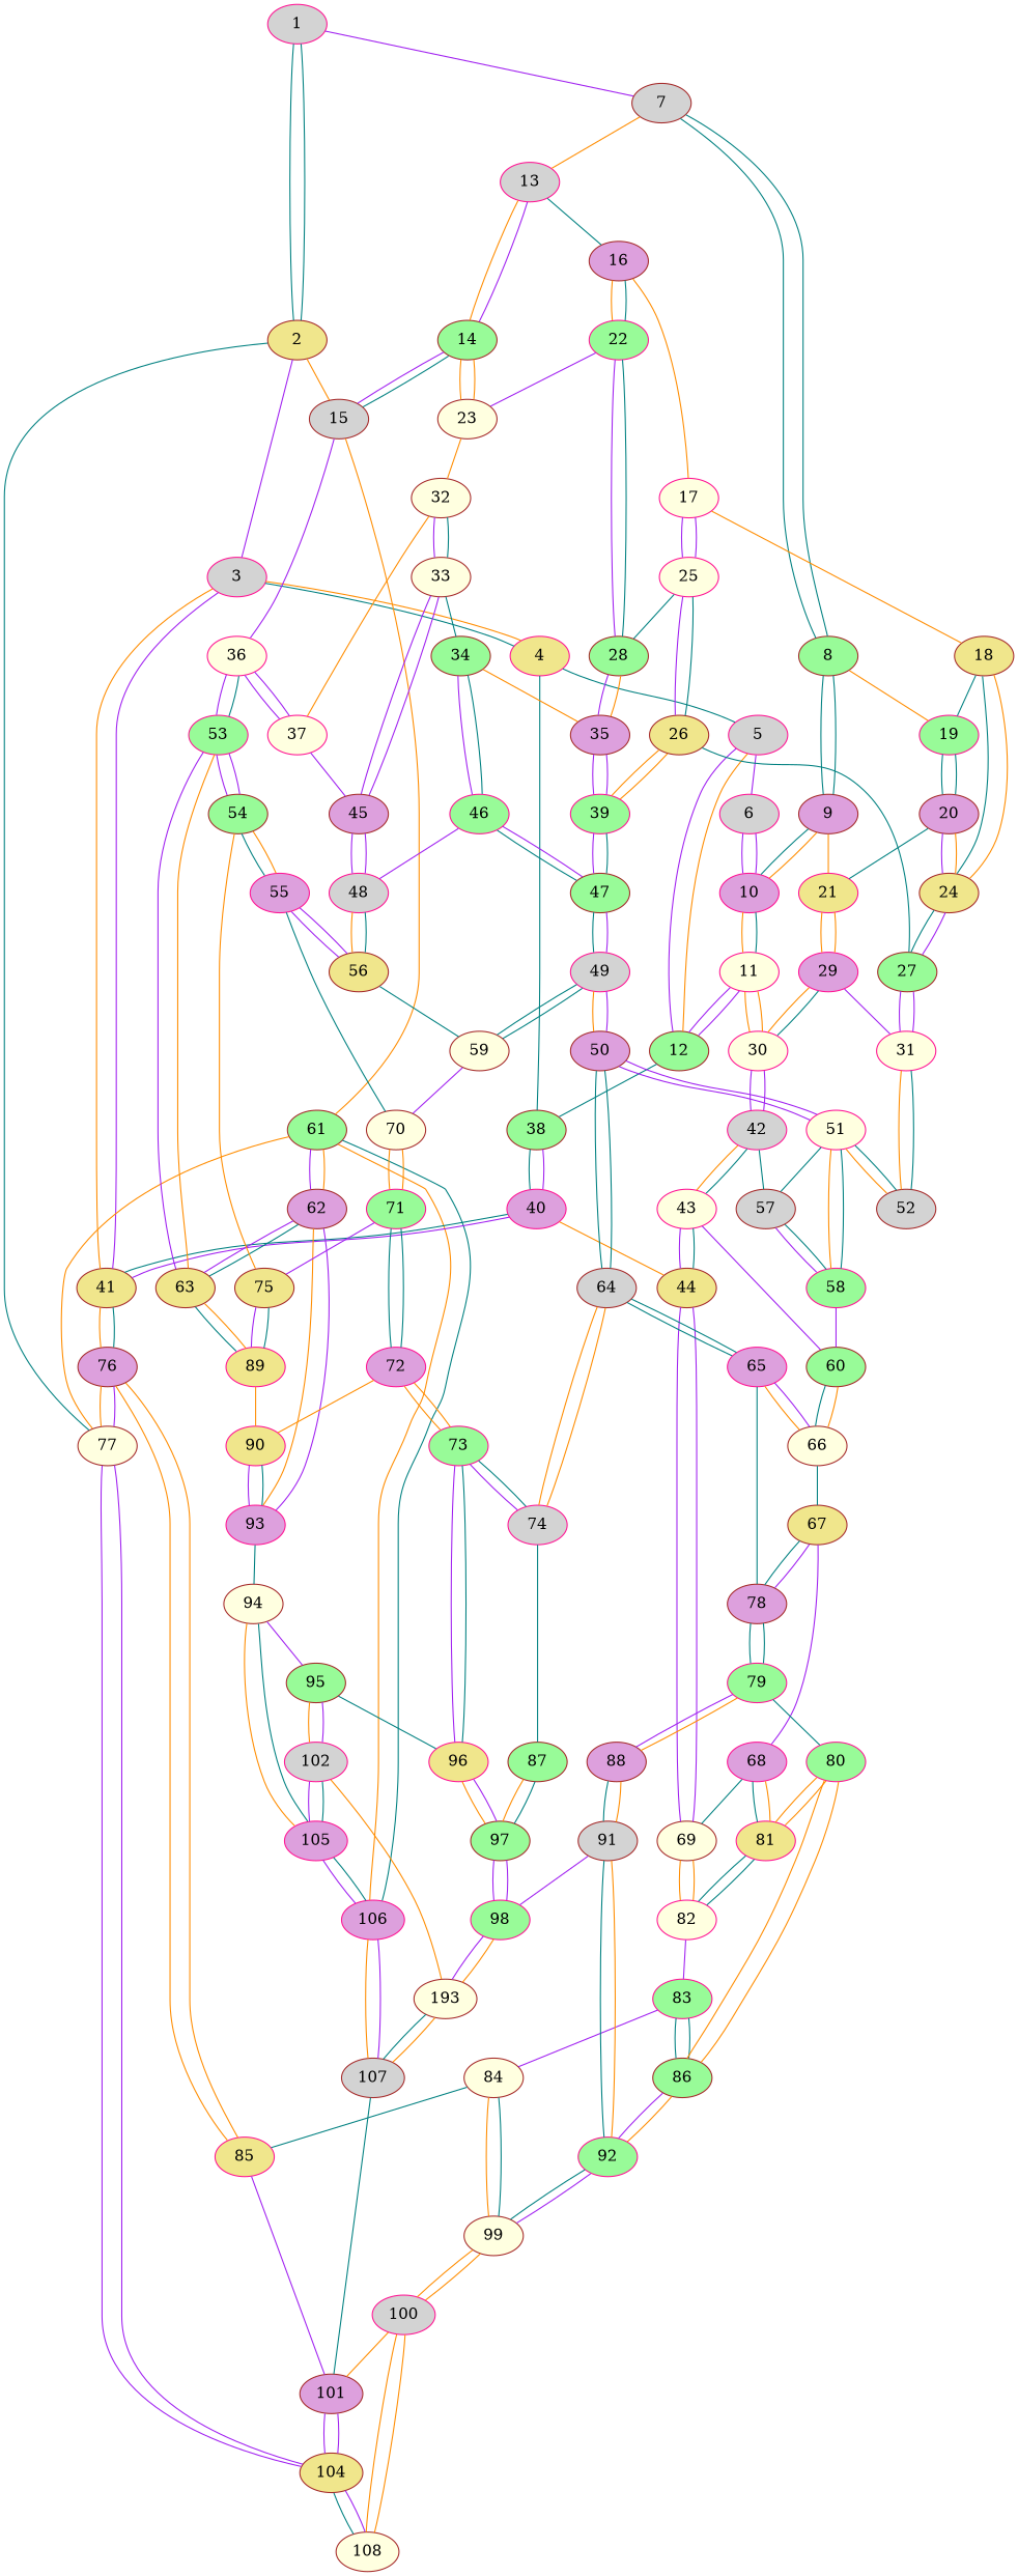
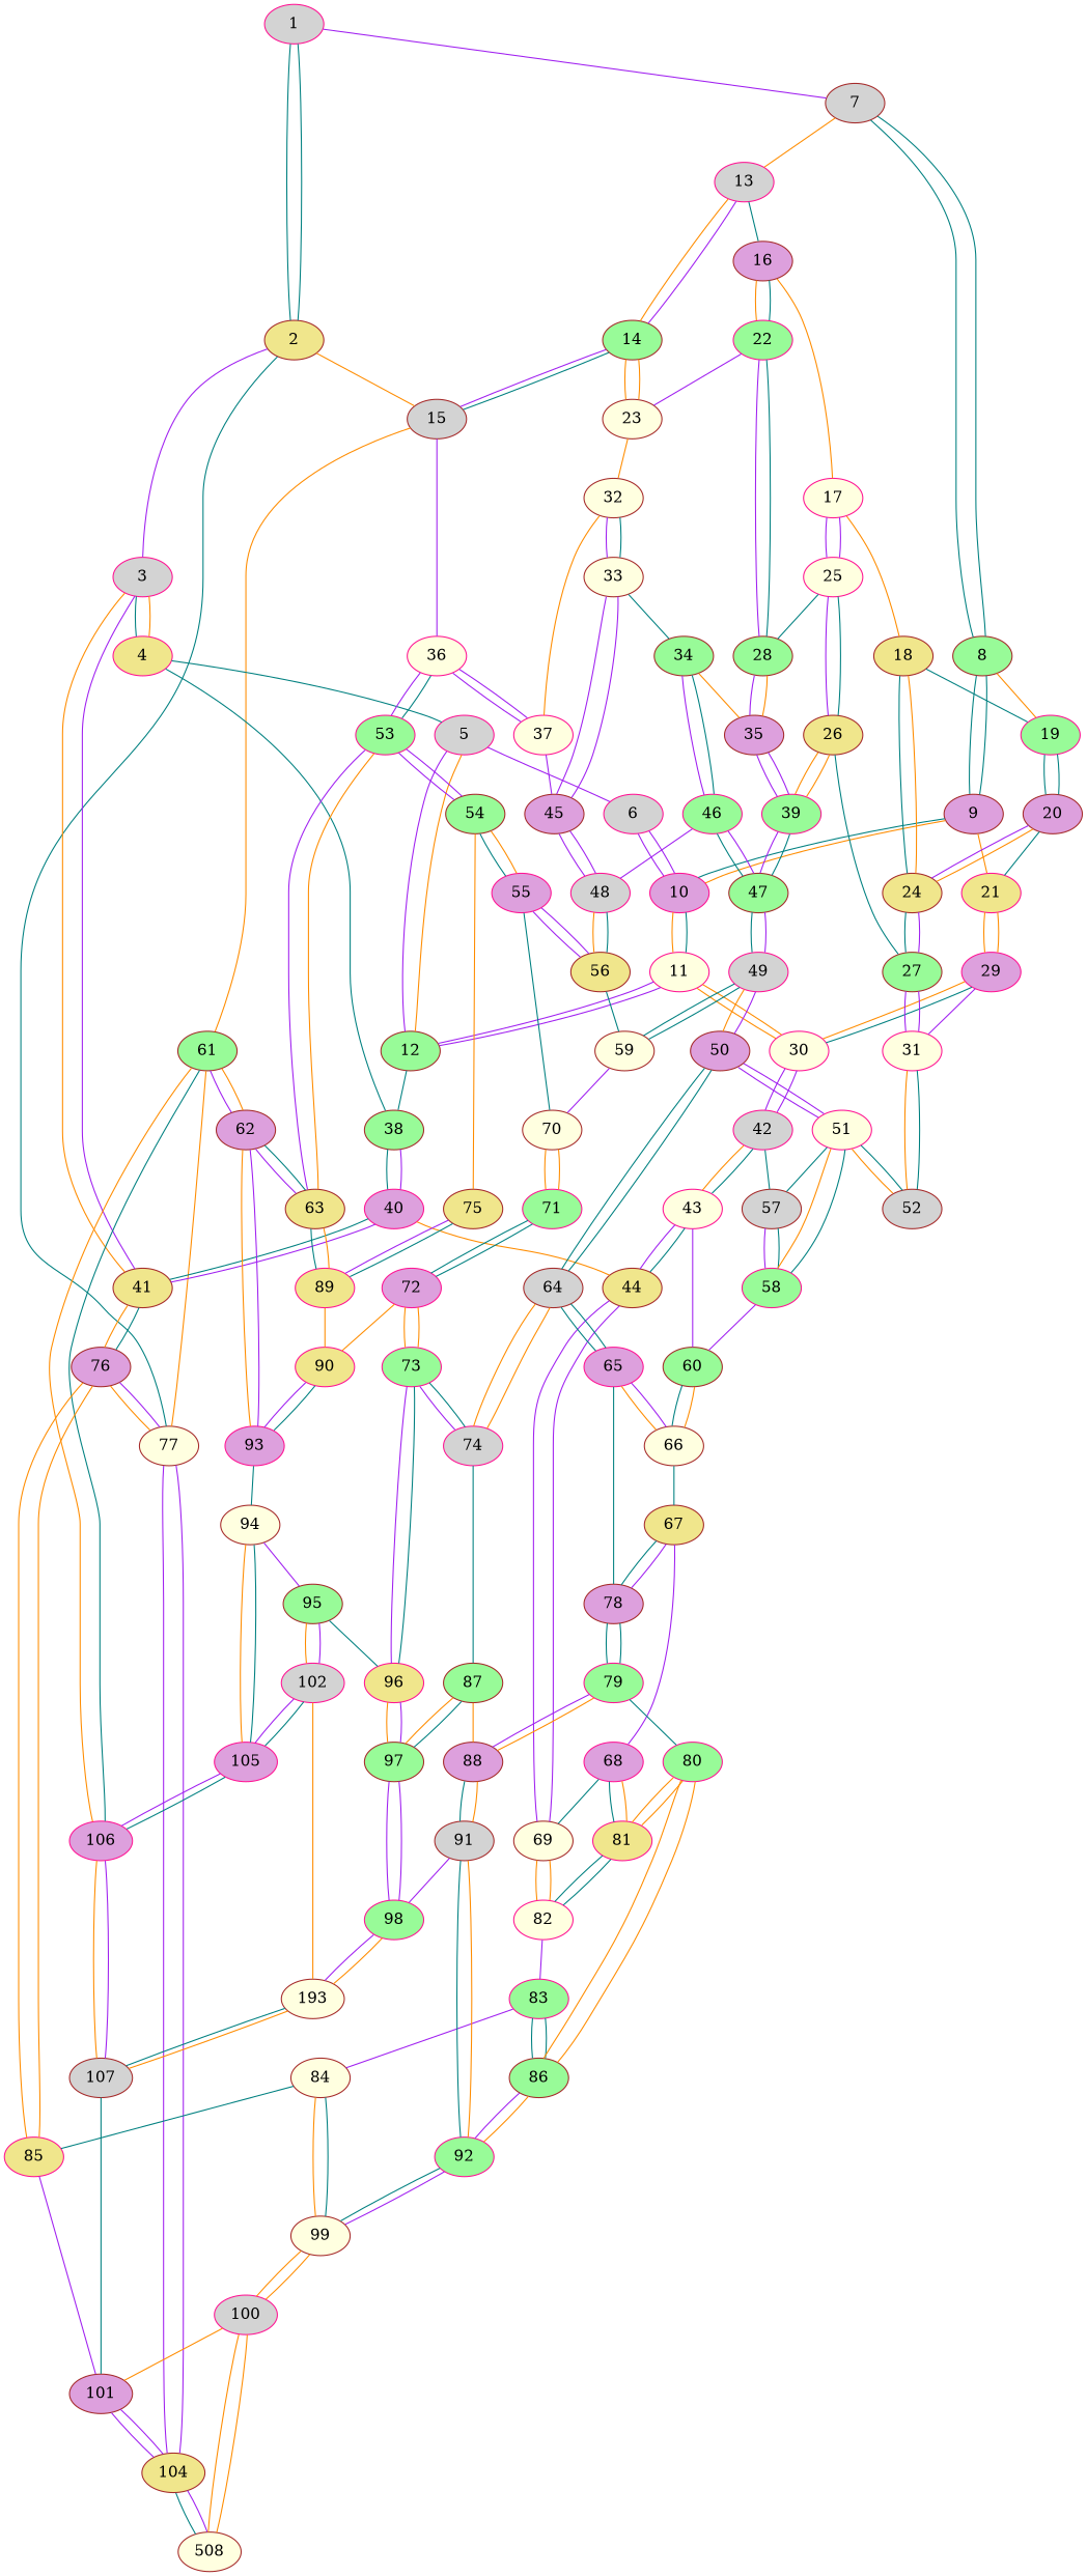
  graph {
    node [color=brown fillcolor=palegreen style=filled]
    edge [color=teal]
    1 [color=deeppink fillcolor=lightgrey]
    2 [fillcolor=khaki]
    7 [fillcolor=lightgrey]
    3 [color=deeppink fillcolor=lightgrey]
    15 [fillcolor=lightgrey]
    77 [fillcolor=lightyellow]
    8
    13 [color=deeppink fillcolor=lightgrey]
    4 [color=deeppink fillcolor=khaki]
    41 [fillcolor=khaki]
    36 [color=deeppink fillcolor=lightyellow]
    61
    104 [fillcolor=khaki]
    5 [color=deeppink fillcolor=lightgrey]
    38
    76 [fillcolor=plum]
    6 [color=deeppink fillcolor=lightgrey]
    12
    40 [color=deeppink fillcolor=plum]
    10 [color=deeppink fillcolor=plum]
    11 [color=deeppink fillcolor=lightyellow]
    9 [fillcolor=plum]
    19 [color=deeppink]
    14
    16 [fillcolor=plum]
    21 [color=deeppink fillcolor=khaki]
    20 [fillcolor=plum]
    29 [color=deeppink fillcolor=plum]
    30 [color=deeppink fillcolor=lightyellow]
    42 [color=deeppink fillcolor=lightgrey]
    23 [fillcolor=lightyellow]
    17 [color=deeppink fillcolor=lightyellow]
    22 [color=deeppink]
    32 [fillcolor=lightyellow]
    37 [color=deeppink fillcolor=lightyellow]
    53 [color=deeppink]
    62 [fillcolor=plum]
    106 [color=deeppink fillcolor=plum]
    18 [fillcolor=khaki]
    25 [color=deeppink fillcolor=lightyellow]
    28
    24 [fillcolor=khaki]
    26 [fillcolor=khaki]
    27
    31 [color=deeppink fillcolor=lightyellow]
    35 [fillcolor=plum]
    33 [fillcolor=lightyellow]
    39 [color=deeppink]
    47
    52 [fillcolor=lightgrey]
    43 [color=deeppink fillcolor=lightyellow]
    57 [fillcolor=lightgrey]
    34
    45 [fillcolor=plum]
    46 [color=deeppink]
    48 [color=deeppink fillcolor=lightgrey]
    54
    63 [fillcolor=khaki]
    44 [fillcolor=khaki]
    49 [color=deeppink fillcolor=lightgrey]
    69 [fillcolor=lightyellow]
    85 [color=deeppink fillcolor=khaki]
    60
    58 [color=deeppink]
    66 [fillcolor=lightyellow]
    82 [color=deeppink fillcolor=lightyellow]
    56 [fillcolor=khaki]
    50 [fillcolor=plum]
    59 [fillcolor=lightyellow]
    51 [color=deeppink fillcolor=lightyellow]
    64 [fillcolor=lightgrey]
    70 [fillcolor=lightyellow]
    65 [color=deeppink fillcolor=plum]
    74 [color=deeppink fillcolor=lightgrey]
    55 [color=deeppink fillcolor=plum]
    75 [fillcolor=khaki]
    89 [color=deeppink fillcolor=khaki]
    71 [color=deeppink]
    67 [fillcolor=khaki]
    93 [color=deeppink fillcolor=plum]
    107 [fillcolor=lightgrey]
    94 [fillcolor=lightyellow]
    90 [color=deeppink fillcolor=khaki]
    78 [fillcolor=plum]
    87
    79 [color=deeppink]
    68 [color=deeppink fillcolor=plum]
    81 [color=deeppink fillcolor=khaki]
    83 [color=deeppink]
    72 [color=deeppink fillcolor=plum]
    73 [color=deeppink]
    96 [color=deeppink fillcolor=khaki]
    97
    88 [fillcolor=plum]
    101 [fillcolor=plum]
-   108 [fillcolor=lightyellow]
+   108 [fillcolor=lightyellow label=508]
    80 [color=deeppink]
    86
    91 [fillcolor=lightgrey]
    92 [color=deeppink]
    84 [fillcolor=lightyellow]
    99 [fillcolor=lightyellow]
    100 [color=deeppink fillcolor=lightgrey]
    98 [color=deeppink]
    n105 [fillcolor=lightyellow label=193]
    95
    105 [color=deeppink fillcolor=plum]
    102 [color=deeppink fillcolor=lightgrey]
    1 -- 2
    1 -- 2
    1 -- 7 [color=purple]
    2 -- 3 [color=purple]
    2 -- 15 [color=darkorange]
    2 -- 77
    7 -- 8
    7 -- 8
    7 -- 13 [color=darkorange]
    3 -- 4
    3 -- 4 [color=darkorange]
    3 -- 41 [color=darkorange]
    3 -- 41 [color=purple]
    15 -- 36 [color=purple]
    15 -- 61 [color=darkorange]
    77 -- 104 [color=purple]
    77 -- 104 [color=purple]
    8 -- 9
    8 -- 9
    8 -- 19 [color=darkorange]
    13 -- 14 [color=darkorange]
    13 -- 14 [color=purple]
    13 -- 16
    4 -- 5
    4 -- 38
    41 -- 76 [color=darkorange]
    41 -- 76
    36 -- 37 [color=purple]
    36 -- 37 [color=purple]
    36 -- 53 [color=purple]
    36 -- 53
    61 -- 77 [color=darkorange]
    61 -- 62 [color=purple]
    61 -- 62 [color=darkorange]
    61 -- 106 [color=darkorange]
    61 -- 106
    104 -- 108
    104 -- 108 [color=purple]
    5 -- 6 [color=purple]
    5 -- 12 [color=purple]
    5 -- 12 [color=darkorange]
    38 -- 40
    38 -- 40 [color=purple]
    76 -- 77 [color=darkorange]
    76 -- 77 [color=purple]
    76 -- 85 [color=darkorange]
    76 -- 85 [color=darkorange]
    6 -- 10 [color=purple]
    6 -- 10 [color=purple]
    12 -- 38
    40 -- 41
    40 -- 41 [color=purple]
    40 -- 44 [color=darkorange]
    10 -- 11 [color=darkorange]
    10 -- 11
    11 -- 12 [color=purple]
    11 -- 12 [color=purple]
    11 -- 30 [color=darkorange]
    11 -- 30 [color=darkorange]
    9 -- 10
    9 -- 10 [color=darkorange]
    9 -- 21 [color=darkorange]
    19 -- 20
    19 -- 20
    14 -- 15 [color=purple]
    14 -- 15
    14 -- 23 [color=darkorange]
    14 -- 23 [color=darkorange]
    16 -- 17 [color=darkorange]
    16 -- 22 [color=darkorange]
    16 -- 22
    21 -- 29 [color=darkorange]
    21 -- 29 [color=darkorange]
    20 -- 21
    20 -- 24 [color=purple]
    20 -- 24 [color=darkorange]
    29 -- 30 [color=darkorange]
    29 -- 30
    29 -- 31 [color=purple]
    30 -- 42 [color=purple]
    30 -- 42 [color=purple]
    42 -- 43 [color=darkorange]
    42 -- 43
    42 -- 57
    23 -- 32 [color=darkorange]
    17 -- 18 [color=darkorange]
    17 -- 25 [color=purple]
    17 -- 25 [color=purple]
    22 -- 23 [color=purple]
    22 -- 28 [color=purple]
    22 -- 28
    32 -- 37 [color=darkorange]
    32 -- 33 [color=purple]
    32 -- 33
    37 -- 45 [color=purple]
    53 -- 54 [color=purple]
    53 -- 54 [color=purple]
    53 -- 63 [color=purple]
    53 -- 63 [color=darkorange]
    62 -- 63 [color=purple]
    62 -- 63
    62 -- 93 [color=darkorange]
    62 -- 93 [color=purple]
    106 -- 107 [color=darkorange]
    106 -- 107 [color=purple]
    18 -- 19
    18 -- 24
    18 -- 24 [color=darkorange]
    25 -- 28
    25 -- 26 [color=purple]
    25 -- 26
    28 -- 35 [color=purple]
    28 -- 35 [color=darkorange]
    24 -- 27
    24 -- 27 [color=purple]
    26 -- 27
    26 -- 39 [color=darkorange]
    26 -- 39 [color=darkorange]
    27 -- 31 [color=purple]
    27 -- 31 [color=purple]
    31 -- 52 [color=darkorange]
    31 -- 52
    35 -- 39 [color=purple]
    35 -- 39 [color=purple]
    33 -- 34
    33 -- 45 [color=purple]
    33 -- 45 [color=purple]
    39 -- 47 [color=purple]
    39 -- 47
    47 -- 49
    47 -- 49 [color=purple]
    43 -- 44 [color=purple]
    43 -- 44
    43 -- 60 [color=purple]
    57 -- 58 [color=purple]
    57 -- 58
    34 -- 35 [color=darkorange]
    34 -- 46 [color=purple]
    34 -- 46
    45 -- 48 [color=purple]
    45 -- 48 [color=purple]
    46 -- 47
    46 -- 47 [color=purple]
    46 -- 48 [color=purple]
    48 -- 56 [color=darkorange]
    48 -- 56
    54 -- 55
    54 -- 55 [color=darkorange]
    54 -- 75 [color=darkorange]
    63 -- 89
    63 -- 89 [color=darkorange]
    44 -- 69 [color=purple]
    44 -- 69 [color=purple]
    49 -- 50 [color=darkorange]
    49 -- 50 [color=purple]
    49 -- 59
    49 -- 59
    69 -- 82 [color=darkorange]
    69 -- 82 [color=darkorange]
    85 -- 101 [color=purple]
    60 -- 66
    60 -- 66 [color=darkorange]
    58 -- 60 [color=purple]
    66 -- 67
    82 -- 83 [color=purple]
    56 -- 59
    50 -- 51 [color=purple]
    50 -- 51 [color=purple]
    50 -- 64
    50 -- 64
    59 -- 70 [color=purple]
    51 -- 52 [color=darkorange]
    51 -- 52
    51 -- 57
    51 -- 58 [color=darkorange]
    51 -- 58
    64 -- 65
    64 -- 65
    64 -- 74 [color=darkorange]
    64 -- 74 [color=darkorange]
    70 -- 71 [color=darkorange]
    70 -- 71 [color=darkorange]
    65 -- 66 [color=darkorange]
    65 -- 66 [color=purple]
    65 -- 78
    74 -- 87
    55 -- 56 [color=purple]
    55 -- 56 [color=purple]
    55 -- 70
    75 -- 89 [color=purple]
    75 -- 89
    89 -- 90 [color=darkorange]
-   71 -- 75 [color=purple]
    71 -- 72
    71 -- 72
    67 -- 78
    67 -- 78 [color=purple]
    67 -- 68 [color=purple]
    93 -- 94
    107 -- 101
    94 -- 95 [color=purple]
    94 -- 105 [color=darkorange]
    94 -- 105
    90 -- 93 [color=purple]
    90 -- 93
    78 -- 79
    78 -- 79
    87 -- 97 [color=darkorange]
    87 -- 97
+   87 -- 88 [color=darkorange]
    79 -- 88 [color=purple]
    79 -- 88 [color=darkorange]
    79 -- 80
    68 -- 69
    68 -- 81
    68 -- 81 [color=darkorange]
    81 -- 82
    81 -- 82
    83 -- 86
    83 -- 86
    83 -- 84 [color=purple]
    72 -- 90 [color=darkorange]
    72 -- 73 [color=darkorange]
    72 -- 73 [color=darkorange]
    73 -- 74 [color=purple]
    73 -- 74
    73 -- 96 [color=purple]
    73 -- 96
    96 -- 97 [color=darkorange]
    96 -- 97 [color=purple]
    97 -- 98 [color=purple]
    97 -- 98 [color=purple]
    88 -- 91
    88 -- 91 [color=darkorange]
    101 -- 104 [color=purple]
    101 -- 104 [color=purple]
    80 -- 81 [color=darkorange]
    80 -- 81 [color=darkorange]
    80 -- 86 [color=darkorange]
    80 -- 86 [color=darkorange]
    86 -- 92 [color=purple]
    86 -- 92 [color=darkorange]
    91 -- 92
    91 -- 92 [color=darkorange]
    91 -- 98 [color=purple]
    92 -- 99
    92 -- 99 [color=purple]
    84 -- 85
    84 -- 99 [color=darkorange]
    84 -- 99
    99 -- 100 [color=darkorange]
    99 -- 100 [color=darkorange]
    100 -- 101 [color=darkorange]
    100 -- 108 [color=darkorange]
    100 -- 108 [color=darkorange]
    98 -- n105 [color=purple]
    98 -- n105 [color=darkorange]
    n105 -- 107
    n105 -- 107 [color=darkorange]
    95 -- 96
    95 -- 102 [color=darkorange]
    95 -- 102 [color=purple]
    105 -- 106 [color=purple]
    105 -- 106
    102 -- n105 [color=darkorange]
    102 -- 105 [color=purple]
    102 -- 105
  }
